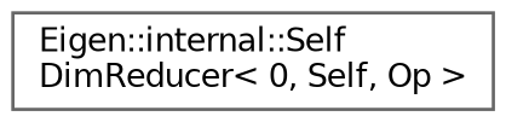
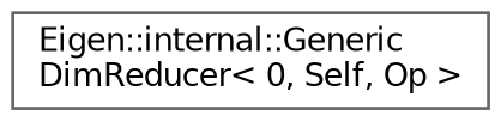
  digraph {
    rankdir=LR
-   n1 [color=grey40 fillcolor=white fontname=Helvetica fontsize=10 height=0.2 label="Eigen::internal::Self\lDimReducer\< 0, Self, Op \>" shape=box style=filled width=0.4]
+   n1 [color=grey40 fillcolor=white fontname=Helvetica fontsize=10 height=0.2 label="Eigen::internal::Generic\lDimReducer\< 0, Self, Op \>" shape=box style=filled width=0.4]
  }
